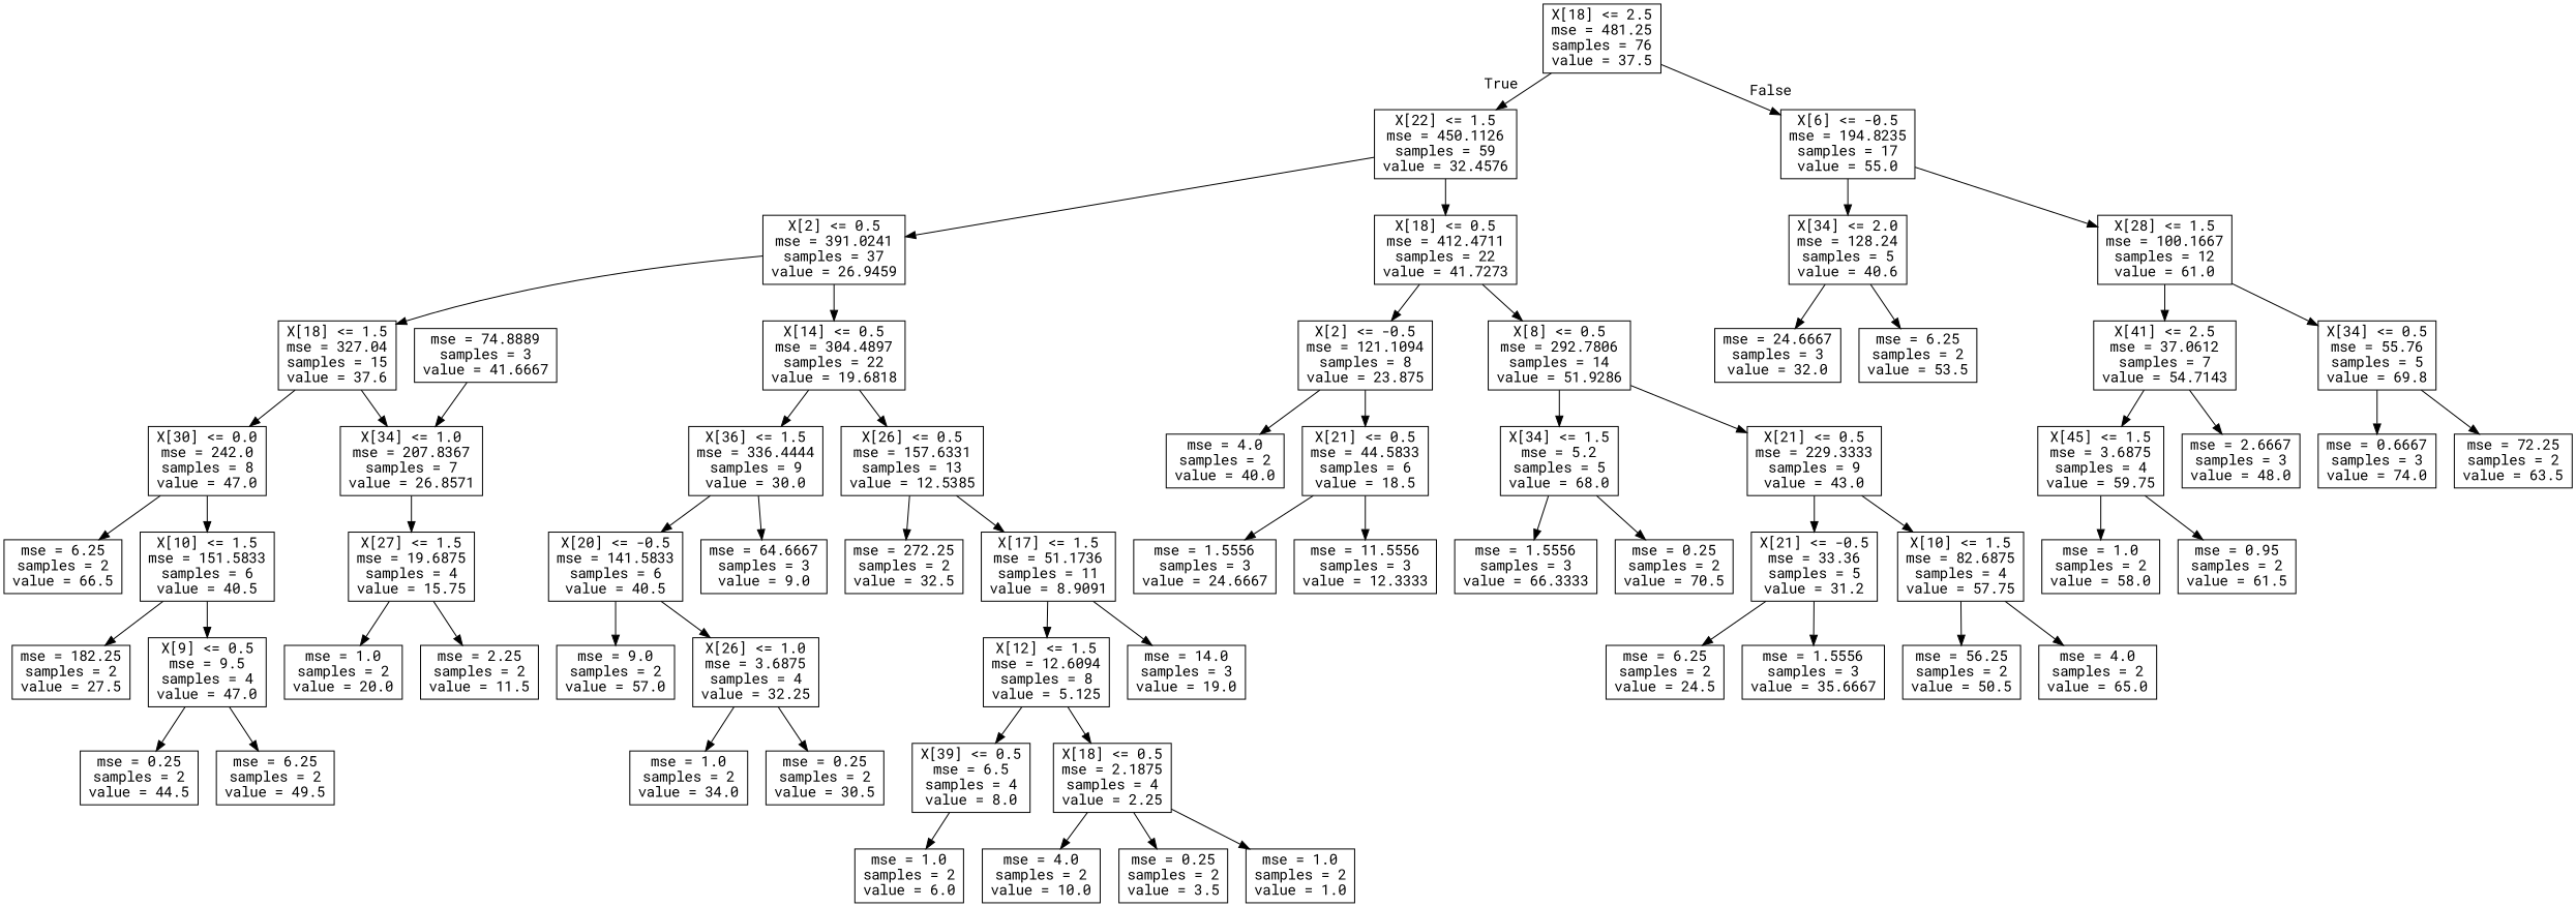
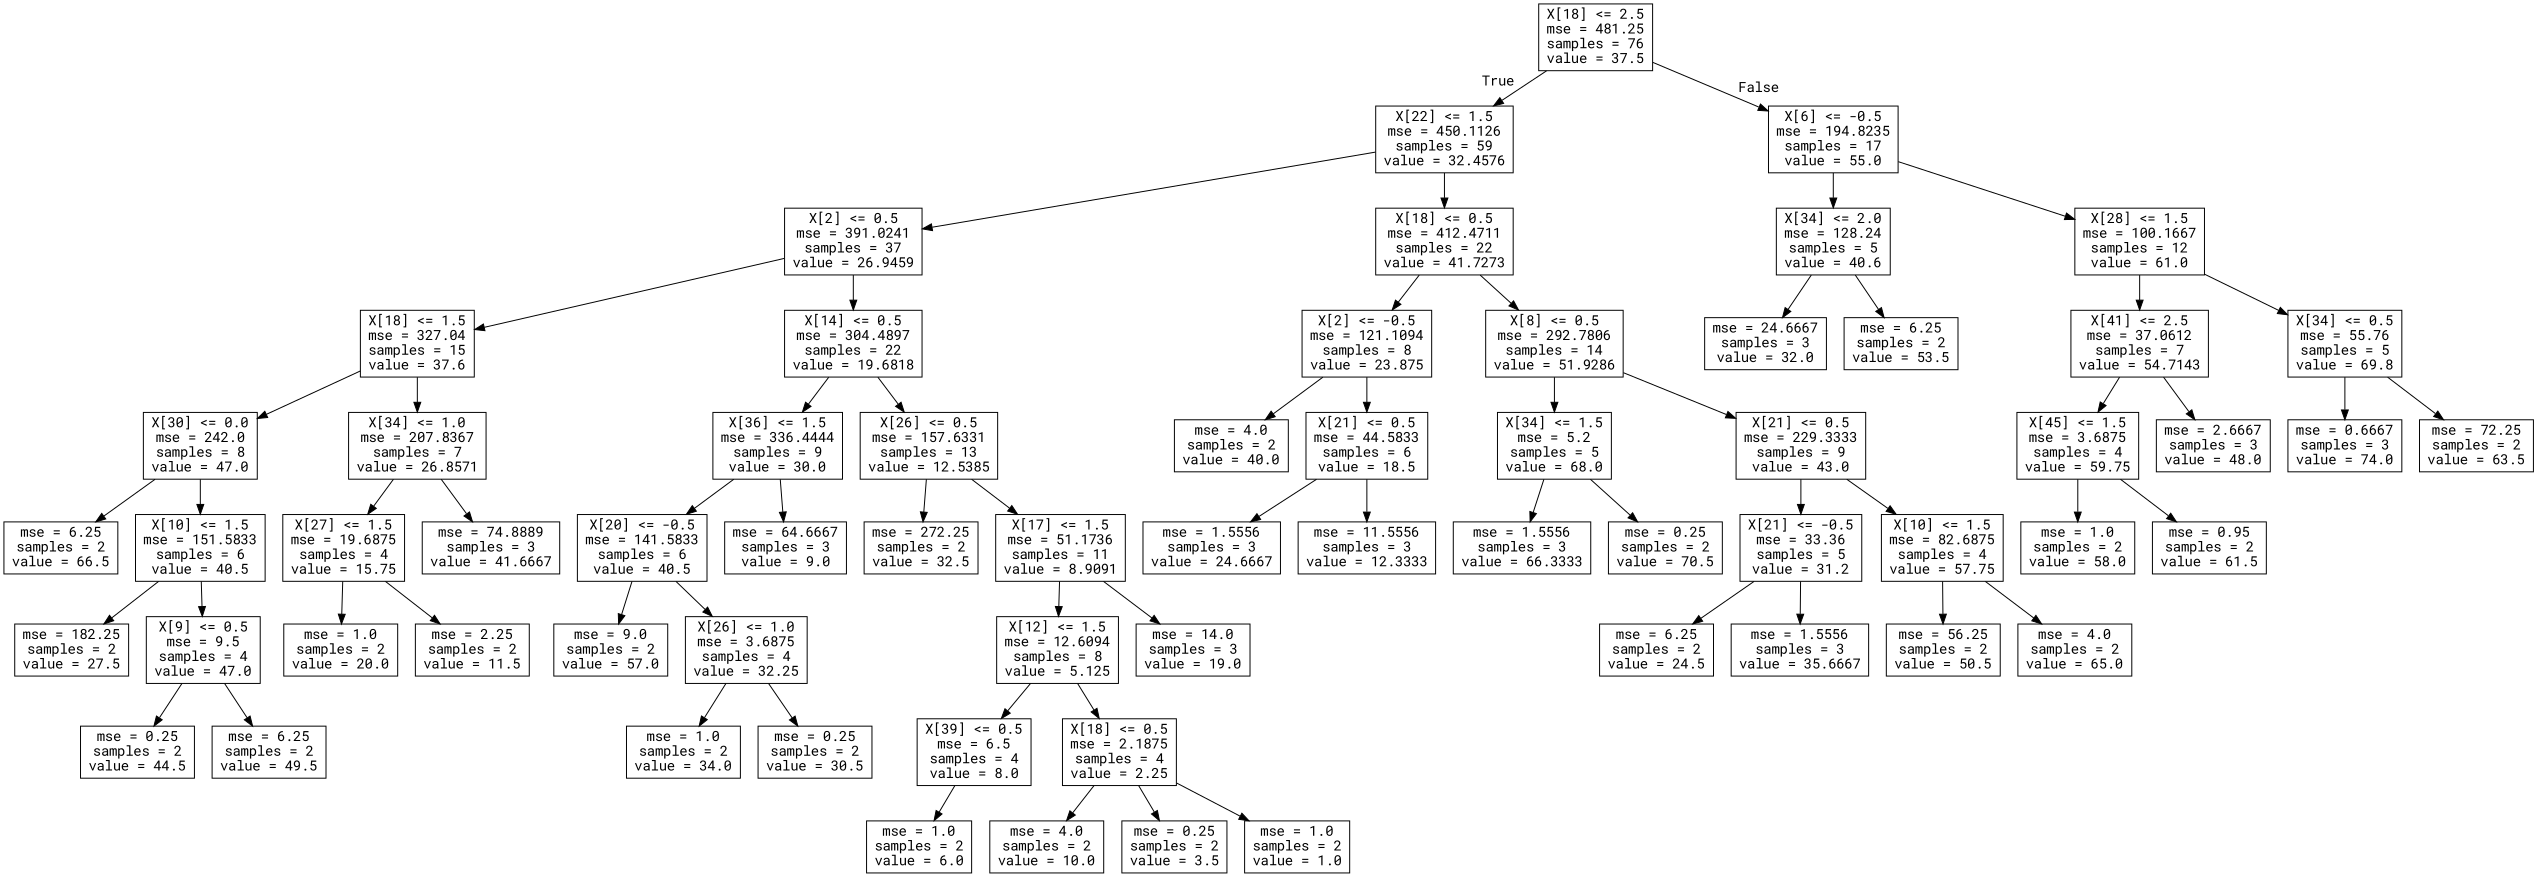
  digraph {
    fontname="Roboto Mono"
    node [fontname="Roboto Mono" shape=box]
    edge [fontname="Roboto Mono"]
    n1 [label="X[18] <= 2.5\nmse = 481.25\nsamples = 76\nvalue = 37.5"]
    n2 [label="X[22] <= 1.5\nmse = 450.1126\nsamples = 59\nvalue = 32.4576"]
    n3 [label="X[6] <= -0.5\nmse = 194.8235\nsamples = 17\nvalue = 55.0"]
    n4 [label="X[2] <= 0.5\nmse = 391.0241\nsamples = 37\nvalue = 26.9459"]
    n5 [label="X[18] <= 0.5\nmse = 412.4711\nsamples = 22\nvalue = 41.7273"]
    n6 [label="X[34] <= 2.0\nmse = 128.24\nsamples = 5\nvalue = 40.6"]
    n7 [label="X[28] <= 1.5\nmse = 100.1667\nsamples = 12\nvalue = 61.0"]
    n8 [label="X[18] <= 1.5\nmse = 327.04\nsamples = 15\nvalue = 37.6"]
    n9 [label="X[14] <= 0.5\nmse = 304.4897\nsamples = 22\nvalue = 19.6818"]
    n10 [label="X[2] <= -0.5\nmse = 121.1094\nsamples = 8\nvalue = 23.875"]
    n11 [label="X[8] <= 0.5\nmse = 292.7806\nsamples = 14\nvalue = 51.9286"]
    n12 [label="X[30] <= 0.0\nmse = 242.0\nsamples = 8\nvalue = 47.0"]
    n13 [label="X[34] <= 1.0\nmse = 207.8367\nsamples = 7\nvalue = 26.8571"]
    n14 [label="X[36] <= 1.5\nmse = 336.4444\nsamples = 9\nvalue = 30.0"]
    n15 [label="X[26] <= 0.5\nmse = 157.6331\nsamples = 13\nvalue = 12.5385"]
    n16 [label="mse = 6.25\nsamples = 2\nvalue = 66.5"]
    n17 [label="X[10] <= 1.5\nmse = 151.5833\nsamples = 6\nvalue = 40.5"]
    n18 [label="X[27] <= 1.5\nmse = 19.6875\nsamples = 4\nvalue = 15.75"]
    n19 [label="mse = 74.8889\nsamples = 3\nvalue = 41.6667"]
    n20 [label="mse = 182.25\nsamples = 2\nvalue = 27.5"]
    n21 [label="X[9] <= 0.5\nmse = 9.5\nsamples = 4\nvalue = 47.0"]
    n22 [label="mse = 0.25\nsamples = 2\nvalue = 44.5"]
    n23 [label="mse = 6.25\nsamples = 2\nvalue = 49.5"]
    n24 [label="mse = 1.0\nsamples = 2\nvalue = 20.0"]
    n25 [label="mse = 2.25\nsamples = 2\nvalue = 11.5"]
    n26 [label="X[20] <= -0.5\nmse = 141.5833\nsamples = 6\nvalue = 40.5"]
    n27 [label="mse = 64.6667\nsamples = 3\nvalue = 9.0"]
    n28 [label="mse = 272.25\nsamples = 2\nvalue = 32.5"]
    n29 [label="X[17] <= 1.5\nmse = 51.1736\nsamples = 11\nvalue = 8.9091"]
    n30 [label="mse = 9.0\nsamples = 2\nvalue = 57.0"]
    n31 [label="X[26] <= 1.0\nmse = 3.6875\nsamples = 4\nvalue = 32.25"]
    n32 [label="mse = 1.0\nsamples = 2\nvalue = 34.0"]
    n33 [label="mse = 0.25\nsamples = 2\nvalue = 30.5"]
    n34 [label="X[12] <= 1.5\nmse = 12.6094\nsamples = 8\nvalue = 5.125"]
    n35 [label="mse = 14.0\nsamples = 3\nvalue = 19.0"]
    n36 [label="X[39] <= 0.5\nmse = 6.5\nsamples = 4\nvalue = 8.0"]
    n37 [label="X[18] <= 0.5\nmse = 2.1875\nsamples = 4\nvalue = 2.25"]
    n38 [label="mse = 1.0\nsamples = 2\nvalue = 6.0"]
    n39 [label="mse = 4.0\nsamples = 2\nvalue = 10.0"]
    n40 [label="mse = 0.25\nsamples = 2\nvalue = 3.5"]
    n41 [label="mse = 1.0\nsamples = 2\nvalue = 1.0"]
    n42 [label="mse = 4.0\nsamples = 2\nvalue = 40.0"]
    n43 [label="X[21] <= 0.5\nmse = 44.5833\nsamples = 6\nvalue = 18.5"]
    n44 [label="X[34] <= 1.5\nmse = 5.2\nsamples = 5\nvalue = 68.0"]
    n45 [label="X[21] <= 0.5\nmse = 229.3333\nsamples = 9\nvalue = 43.0"]
    n46 [label="mse = 1.5556\nsamples = 3\nvalue = 24.6667"]
    n47 [label="mse = 11.5556\nsamples = 3\nvalue = 12.3333"]
    n48 [label="mse = 1.5556\nsamples = 3\nvalue = 66.3333"]
    n49 [label="mse = 0.25\nsamples = 2\nvalue = 70.5"]
    n50 [label="X[21] <= -0.5\nmse = 33.36\nsamples = 5\nvalue = 31.2"]
    n51 [label="X[10] <= 1.5\nmse = 82.6875\nsamples = 4\nvalue = 57.75"]
    n52 [label="mse = 6.25\nsamples = 2\nvalue = 24.5"]
    n53 [label="mse = 1.5556\nsamples = 3\nvalue = 35.6667"]
    n54 [label="mse = 56.25\nsamples = 2\nvalue = 50.5"]
    n55 [label="mse = 4.0\nsamples = 2\nvalue = 65.0"]
    n56 [label="mse = 24.6667\nsamples = 3\nvalue = 32.0"]
    n57 [label="mse = 6.25\nsamples = 2\nvalue = 53.5"]
    n58 [label="X[41] <= 2.5\nmse = 37.0612\nsamples = 7\nvalue = 54.7143"]
    n59 [label="X[34] <= 0.5\nmse = 55.76\nsamples = 5\nvalue = 69.8"]
    n60 [label="X[45] <= 1.5\nmse = 3.6875\nsamples = 4\nvalue = 59.75"]
    n61 [label="mse = 2.6667\nsamples = 3\nvalue = 48.0"]
    n62 [label="mse = 0.6667\nsamples = 3\nvalue = 74.0"]
    n63 [label="mse = 72.25\nsamples = 2\nvalue = 63.5"]
    n64 [label="mse = 1.0\nsamples = 2\nvalue = 58.0"]
    n65 [label="mse = 0.95\nsamples = 2\nvalue = 61.5"]
    n1 -> n2 [headlabel=True labelangle=45 labeldistance=2.5]
    n1 -> n3 [headlabel=False labelangle=-45 labeldistance=2.5]
    n2 -> n4
    n2 -> n5
    n3 -> n6
    n3 -> n7
    n4 -> n8
    n4 -> n9
    n5 -> n10
    n5 -> n11
    n6 -> n56
    n6 -> n57
    n7 -> n58
    n7 -> n59
    n8 -> n12
    n8 -> n13
    n9 -> n14
    n9 -> n15
    n10 -> n42
    n10 -> n43
    n11 -> n44
    n11 -> n45
    n12 -> n16
    n12 -> n17
    n13 -> n18
-   n19 -> n13
+   n13 -> n19
    n14 -> n26
    n14 -> n27
    n15 -> n28
    n15 -> n29
    n17 -> n20
    n17 -> n21
    n18 -> n24
    n18 -> n25
    n21 -> n22
    n21 -> n23
    n26 -> n30
    n26 -> n31
    n29 -> n34
    n29 -> n35
    n31 -> n32
    n31 -> n33
    n34 -> n36
    n34 -> n37
    n36 -> n38
    n37 -> n39
    n37 -> n40
    n37 -> n41
    n43 -> n46
    n43 -> n47
    n44 -> n48
    n44 -> n49
    n45 -> n50
    n45 -> n51
    n50 -> n52
    n50 -> n53
    n51 -> n54
    n51 -> n55
    n58 -> n60
    n58 -> n61
    n59 -> n62
    n59 -> n63
    n60 -> n64
    n60 -> n65
  }
